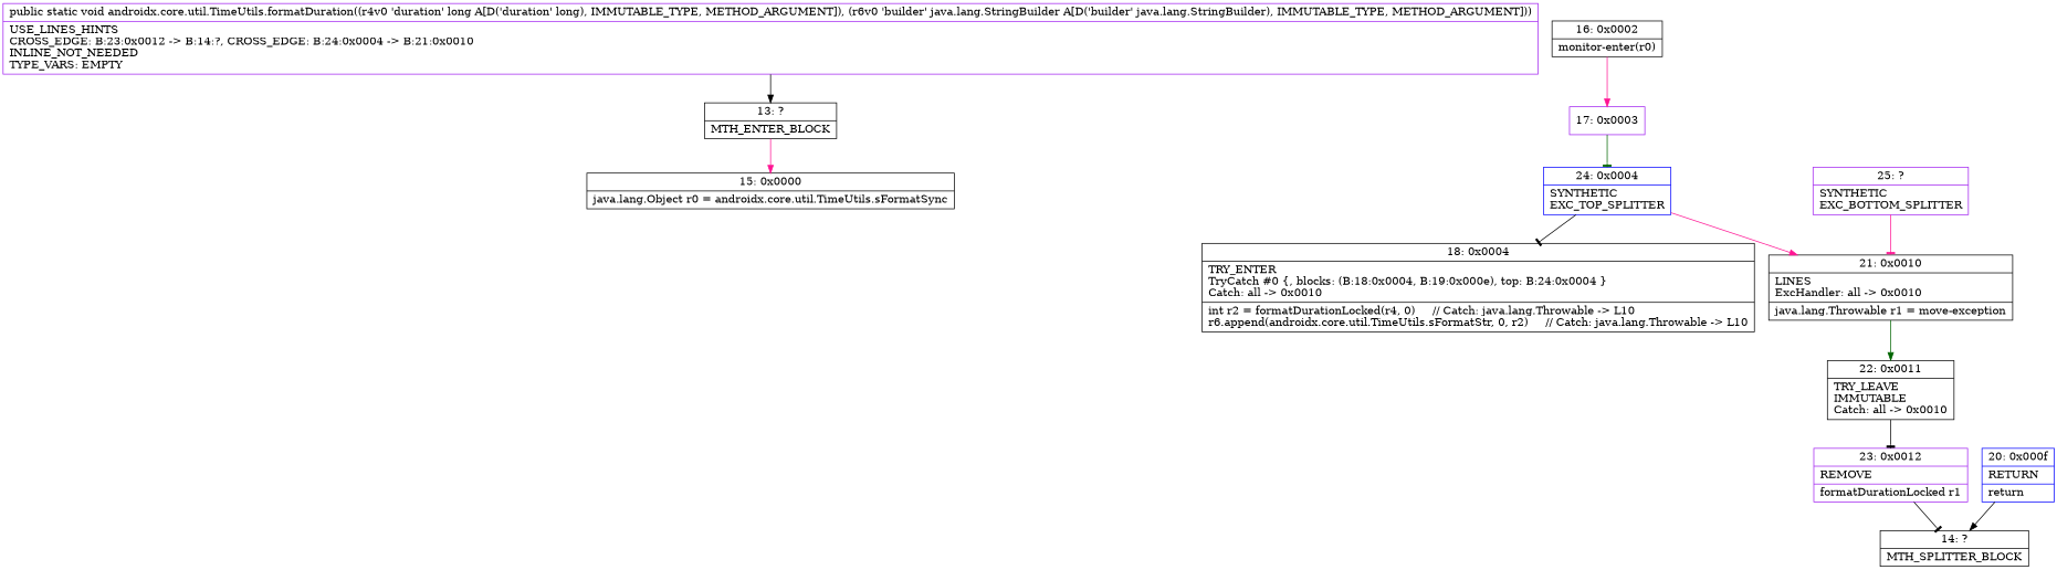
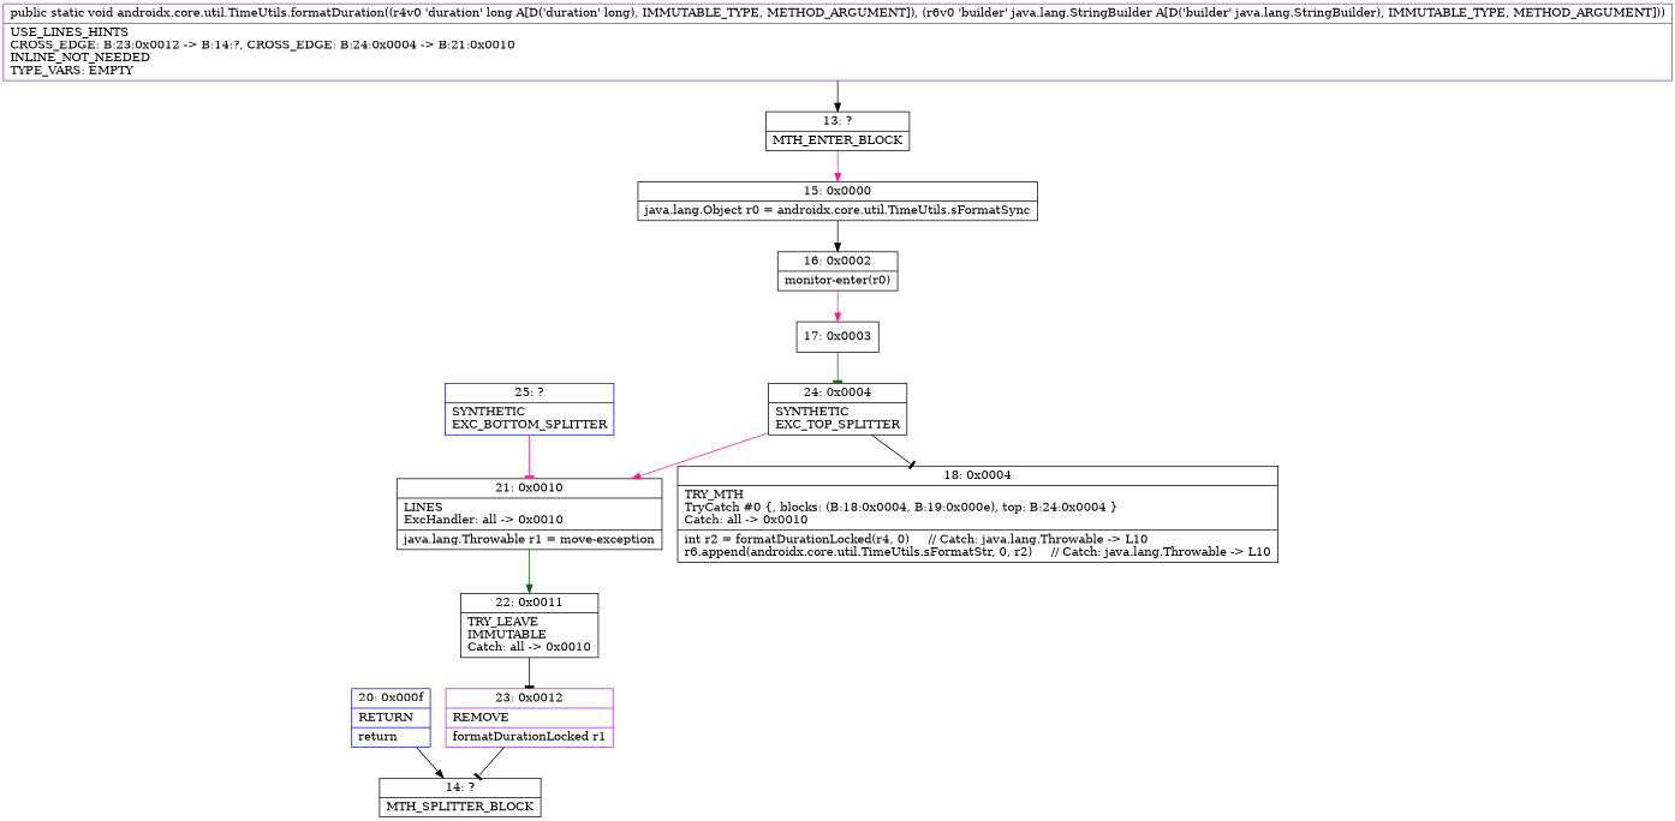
  digraph {
    node [color=black shape=record]
    edge [arrowhead=normal color=black]
    n1 [label="{13\:\ ?|MTH_ENTER_BLOCK\l}"]
    n2 [label="{15\:\ 0x0000|java.lang.Object r0 = androidx.core.util.TimeUtils.sFormatSync\l}"]
    n3 [label="{16\:\ 0x0002|monitor\-enter(r0)\l}"]
-   n4 [color=purple label="{17\:\ 0x0003}"]
-   n5 [color=blue label="{24\:\ 0x0004|SYNTHETIC\lEXC_TOP_SPLITTER\l}"]
-   n6 [label="{18\:\ 0x0004|TRY_ENTER\lTryCatch #0 \{, blocks: (B:18:0x0004, B:19:0x000e), top: B:24:0x0004 \}\lCatch: all \-\> 0x0010\l|int r2 = formatDurationLocked(r4, 0)     \/\/ Catch: java.lang.Throwable \-\> L10\lr6.append(androidx.core.util.TimeUtils.sFormatStr, 0, r2)     \/\/ Catch: java.lang.Throwable \-\> L10\l}"]
+   n4 [label="{17\:\ 0x0003}"]
+   n5 [label="{24\:\ 0x0004|SYNTHETIC\lEXC_TOP_SPLITTER\l}"]
+   n6 [label="{18\:\ 0x0004|TRY_MTH\lTryCatch #0 \{, blocks: (B:18:0x0004, B:19:0x000e), top: B:24:0x0004 \}\lCatch: all \-\> 0x0010\l|int r2 = formatDurationLocked(r4, 0)     \/\/ Catch: java.lang.Throwable \-\> L10\lr6.append(androidx.core.util.TimeUtils.sFormatStr, 0, r2)     \/\/ Catch: java.lang.Throwable \-\> L10\l}"]
    n7 [label="{21\:\ 0x0010|LINES\lExcHandler: all \-\> 0x0010\l|java.lang.Throwable r1 = move\-exception\l}"]
    n8 [label="{22\:\ 0x0011|TRY_LEAVE\lIMMUTABLE\lCatch: all \-\> 0x0010\l}"]
    n9 [color=blue label="{20\:\ 0x000f|RETURN\l|return\l}"]
    n10 [label="{14\:\ ?|MTH_SPLITTER_BLOCK\l}"]
-   n11 [color=purple label="{25\:\ ?|SYNTHETIC\lEXC_BOTTOM_SPLITTER\l}"]
+   n11 [color=blue label="{25\:\ ?|SYNTHETIC\lEXC_BOTTOM_SPLITTER\l}"]
    n12 [color=purple label="{23\:\ 0x0012|REMOVE\l|formatDurationLocked r1\l}"]
    n13 [color=purple label="{public static void androidx.core.util.TimeUtils.formatDuration((r4v0 'duration' long A[D('duration' long), IMMUTABLE_TYPE, METHOD_ARGUMENT]), (r6v0 'builder' java.lang.StringBuilder A[D('builder' java.lang.StringBuilder), IMMUTABLE_TYPE, METHOD_ARGUMENT]))  | USE_LINES_HINTS\lCROSS_EDGE: B:23:0x0012 \-\> B:14:?, CROSS_EDGE: B:24:0x0004 \-\> B:21:0x0010\lINLINE_NOT_NEEDED\lTYPE_VARS: EMPTY\l}"]
    n1 -> n2 [color=deeppink]
+   n2 -> n3
    n3 -> n4 [color=deeppink]
    n4 -> n5 [arrowhead=tee color=darkgreen]
    n5 -> n6 [arrowhead=tee]
    n5 -> n7 [color=deeppink]
    n7 -> n8 [color=darkgreen]
    n8 -> n12 [arrowhead=tee]
    n9 -> n10
    n11 -> n7 [arrowhead=tee color=deeppink]
    n12 -> n10 [arrowhead=tee]
    n13 -> n1
  }
